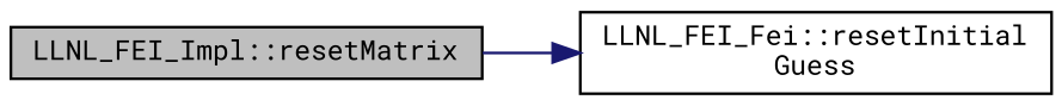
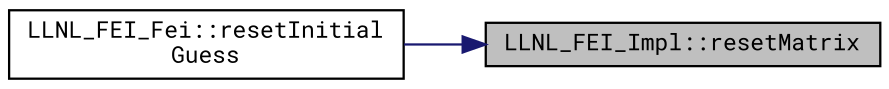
  digraph {
    rankdir=LR
    fontname="Roboto Mono"
    node [color=black fontname="Roboto Mono" fontsize=10 shape=record style=filled]
    n1 [fillcolor=grey75 fontcolor=black height=0.2 label="LLNL_FEI_Impl::resetMatrix" width=0.4]
    n2 [fillcolor=white height=0.2 label="LLNL_FEI_Fei::resetInitial\lGuess" width=0.4]
-   n1 -> n2 [color=midnightblue fontname="Roboto Mono" fontsize=10 labelfontname=Helvetica labelfontsize=10 style=solid]
+   n2 -> n1 [color=midnightblue fontname="Roboto Mono" fontsize=10 labelfontname=Helvetica labelfontsize=10 style=solid]
  }
